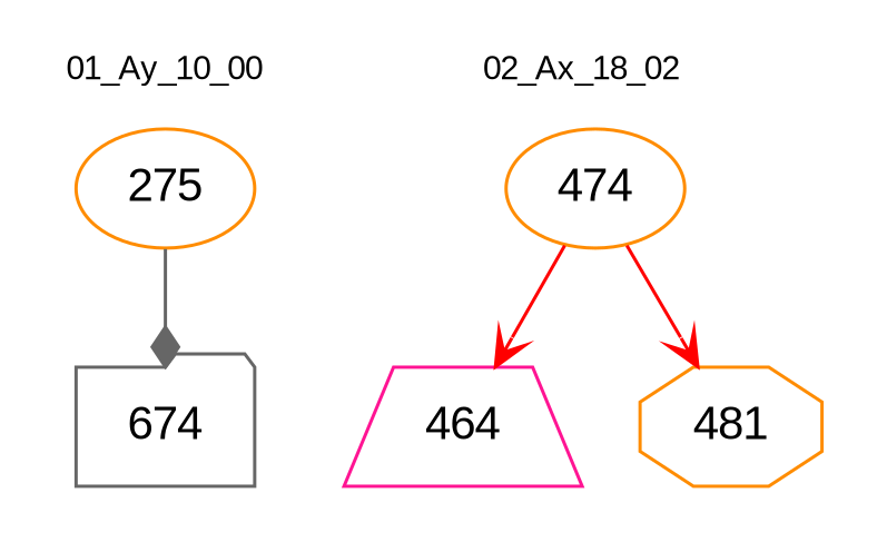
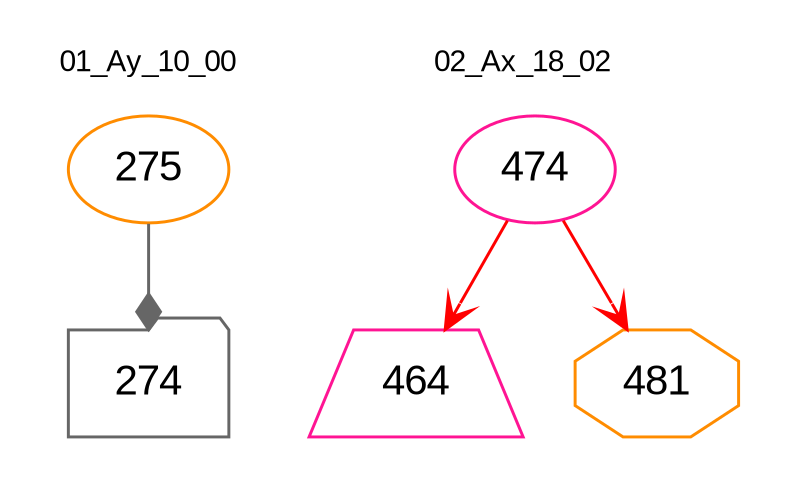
  digraph {
    fontname="Liberation Sans"
    node [color=darkorange fontname="Liberation Sans" shape=ellipse]
    edge [arrowhead=vee color=red fontname="Liberation Sans"]
    n1 [label=275]
-   n2 [color=gray40 label=674 shape=folder]
-   n3 [label=474]
+   n2 [color=gray40 label=274 shape=folder]
+   n3 [color=deeppink label=474]
    n4 [color=deeppink label=464 shape=trapezium]
    n5 [label=481 shape=octagon]
    subgraph cluster_1 {
      color=white
      fontsize=10
      label="01_Ay_10_00"
      n1
      n2
    }
    subgraph cluster_2 {
      color=white
      fontsize=10
      label="02_Ax_18_02"
      n3
      n4
      n5
    }
    n1 -> n2 [arrowhead=diamond color=gray40]
    n3 -> n4
    n3 -> n5
  }
